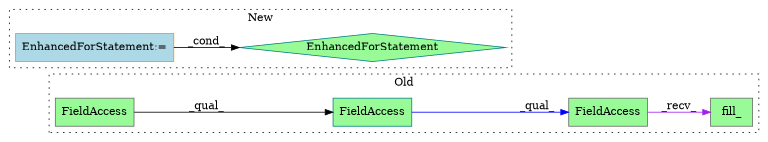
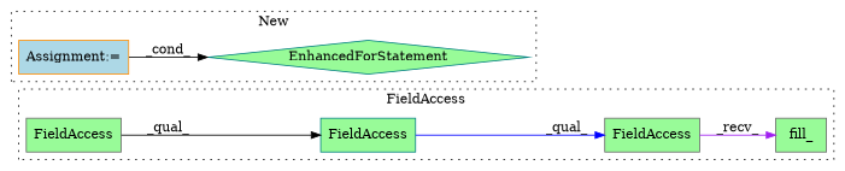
  digraph {
    rankdir=LR
    node [a=22 color=gray40 fillcolor=palegreen l="53,2" s=2725 shape=box style=filled]
    edge [color=black]
    n1 [a=32 l="6,1" label=fill_ s="2748,2755"]
    n2 [l=22 label=FieldAccess]
    n3 [color=teal l=17 label=FieldAccess]
    n4 [l=12 label=FieldAccess]
    n5 [a=70 color=teal label=EnhancedForStatement s="2587,2662" shape=diamond]
-   n6 [a=7 color=darkorange fillcolor=lightblue label="EnhancedForStatement:=" s="2587,2662"]
+   n6 [a=7 color=darkorange fillcolor=lightblue label="Assignment:=" s="2587,2662"]
    subgraph cluster_1 {
-     label=Old
+     label=FieldAccess
      style=dotted
      n1
      n2
      n3
      n4
    }
    subgraph cluster_2 {
      label=New
      style=dotted
      n5
      n6
    }
    n2 -> n1 [color=purple label=_recv_]
    n3 -> n2 [color=blue label=_qual_]
    n4 -> n3 [label=_qual_]
    n6 -> n5 [label=_cond_]
  }
